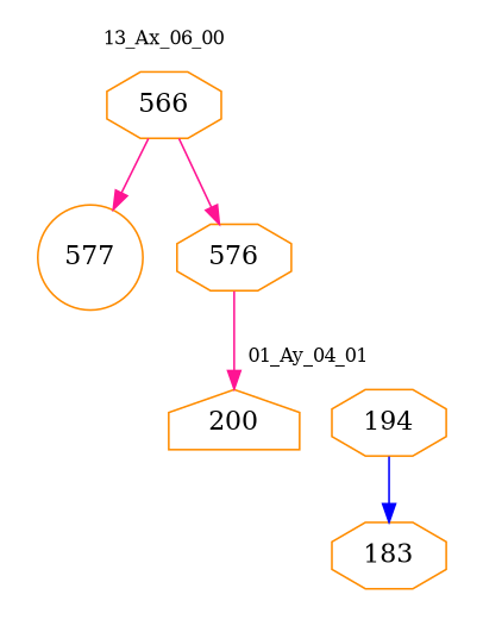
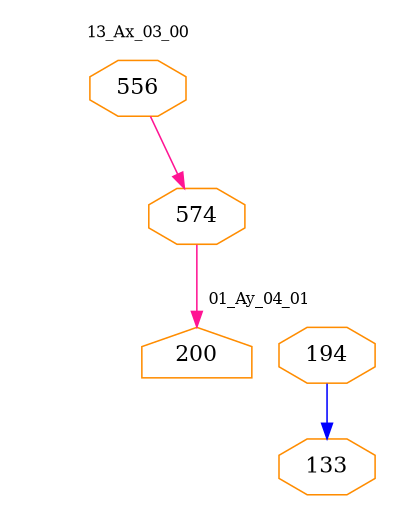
  digraph {
    node [color=darkorange shape=octagon]
    edge [color=deeppink]
-   n1 [label=566]
-   n2 [label=577 shape=circle]
-   n3 [label=576]
+   n1 [label=556]
+   n3 [label=574]
    n4 [label=194]
-   n5 [label=183]
+   n5 [label=133]
    n6 [label=200 shape=house]
    subgraph cluster_1 {
      color=white
      fontsize=10
-     label="13_Ax_06_00"
+     label="13_Ax_03_00"
      n1
-     n2
      n3
    }
    subgraph cluster_2 {
      color=white
      fontsize=10
      label="01_Ay_04_01"
      n4
      n5
      n6
    }
-   n1 -> n2
    n1 -> n3
    n3 -> n6
    n4 -> n5 [color=blue]
  }
